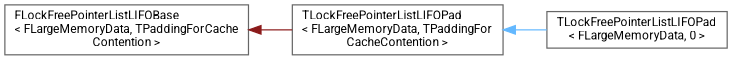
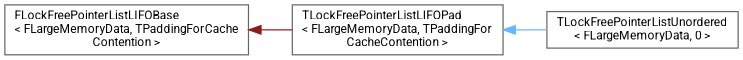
  digraph {
    rankdir=LR
    fontname=Roboto
    node [color=grey40 fillcolor=white fontname=Roboto fontsize=10 shape=box style=filled]
    edge [dir=back fontname=Roboto fontsize=10 labelfontname=Helvetica labelfontsize=10 style=solid]
    n1 [height=0.2 label="FLockFreePointerListLIFOBase\l\< FLargeMemoryData, TPaddingForCache\lContention \>" width=0.4]
    n2 [height=0.2 label="TLockFreePointerListLIFOPad\l\< FLargeMemoryData, TPaddingFor\lCacheContention \>" width=0.4]
-   n3 [height=0.2 label="TLockFreePointerListLIFOPad\l\< FLargeMemoryData, 0 \>" width=0.4]
+   n3 [height=0.2 label="TLockFreePointerListUnordered\l\< FLargeMemoryData, 0 \>" width=0.4]
    n1 -> n2 [color=firebrick4]
    n2 -> n3 [color=steelblue1]
  }
